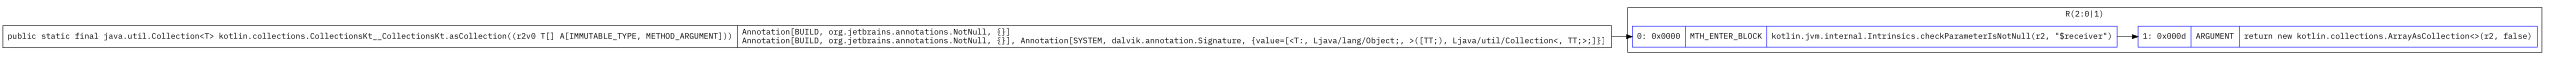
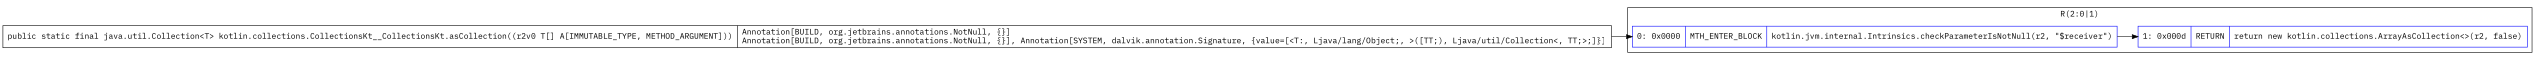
  digraph {
    rankdir=LR
    fontname="IBM Plex Mono"
    node [color=blue shape=record fontname="IBM Plex Mono"]
    edge [fontname="IBM Plex Mono"]
    n1 [label="{0\:\ 0x0000|MTH_ENTER_BLOCK\l|kotlin.jvm.internal.Intrinsics.checkParameterIsNotNull(r2, \"$receiver\")\l}"]
-   n2 [label="{1\:\ 0x000d|ARGUMENT\l|return new kotlin.collections.ArrayAsCollection\<\>(r2, false)\l}"]
+   n2 [label="{1\:\ 0x000d|RETURN\l|return new kotlin.collections.ArrayAsCollection\<\>(r2, false)\l}"]
    n3 [label="{public static final java.util.Collection\<T\> kotlin.collections.CollectionsKt__CollectionsKt.asCollection((r2v0 T[] A[IMMUTABLE_TYPE, METHOD_ARGUMENT]))  | Annotation[BUILD, org.jetbrains.annotations.NotNull, \{\}]\lAnnotation[BUILD, org.jetbrains.annotations.NotNull, \{\}], Annotation[SYSTEM, dalvik.annotation.Signature, \{value=[\<T:, Ljava\/lang\/Object;, \>([TT;), Ljava\/util\/Collection\<, TT;\>;]\}]\l}" color=""]
    subgraph cluster_1 {
      label="R(2:0|1)"
      n1
      n2
    }
    n1 -> n2
    n3 -> n1
  }
